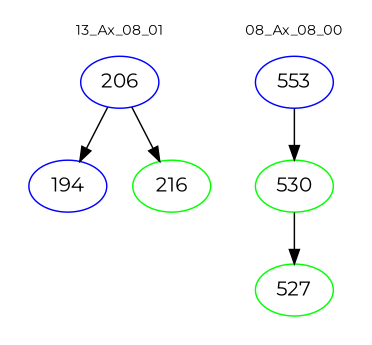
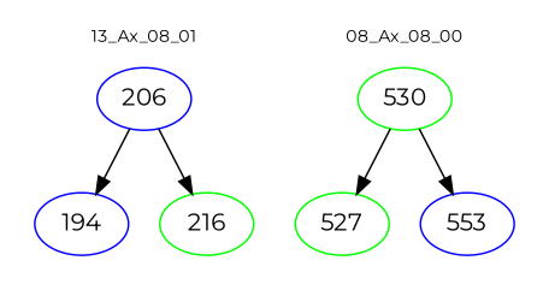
  digraph {
    fontname=Montserrat
    node [color=blue fontname=Montserrat]
    edge [color=black fontname=Montserrat]
    n1 [label=206]
    n2 [label=194]
    n3 [color=green label=216]
    n4 [color=green label=530]
    n5 [color=green label=527]
    n6 [label=553]
    subgraph cluster_1 {
      color=white
      fontsize=10
      label="13_Ax_08_01"
      n1
      n2
      n3
    }
    subgraph cluster_2 {
      color=white
      fontsize=10
      label="08_Ax_08_00"
      n4
      n5
      n6
    }
    n1 -> n2
    n1 -> n3
    n4 -> n5
-   n6 -> n4
+   n4 -> n6
  }
